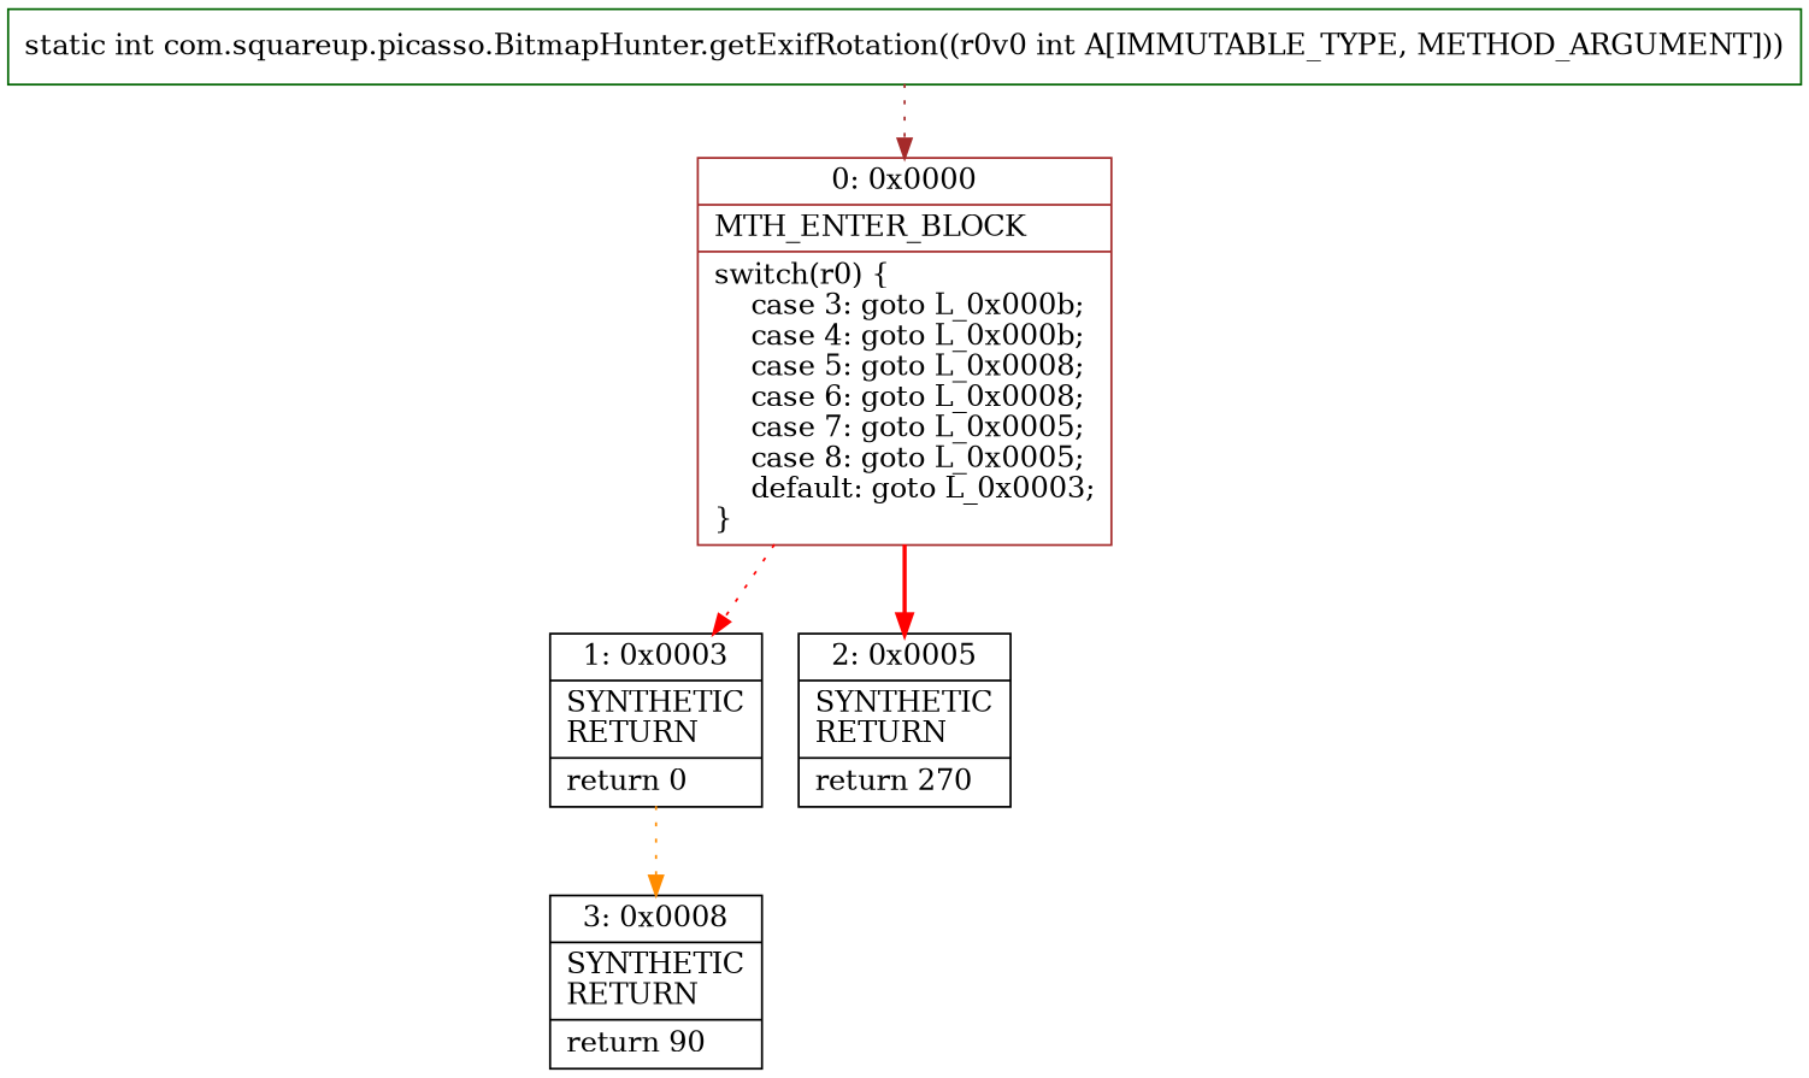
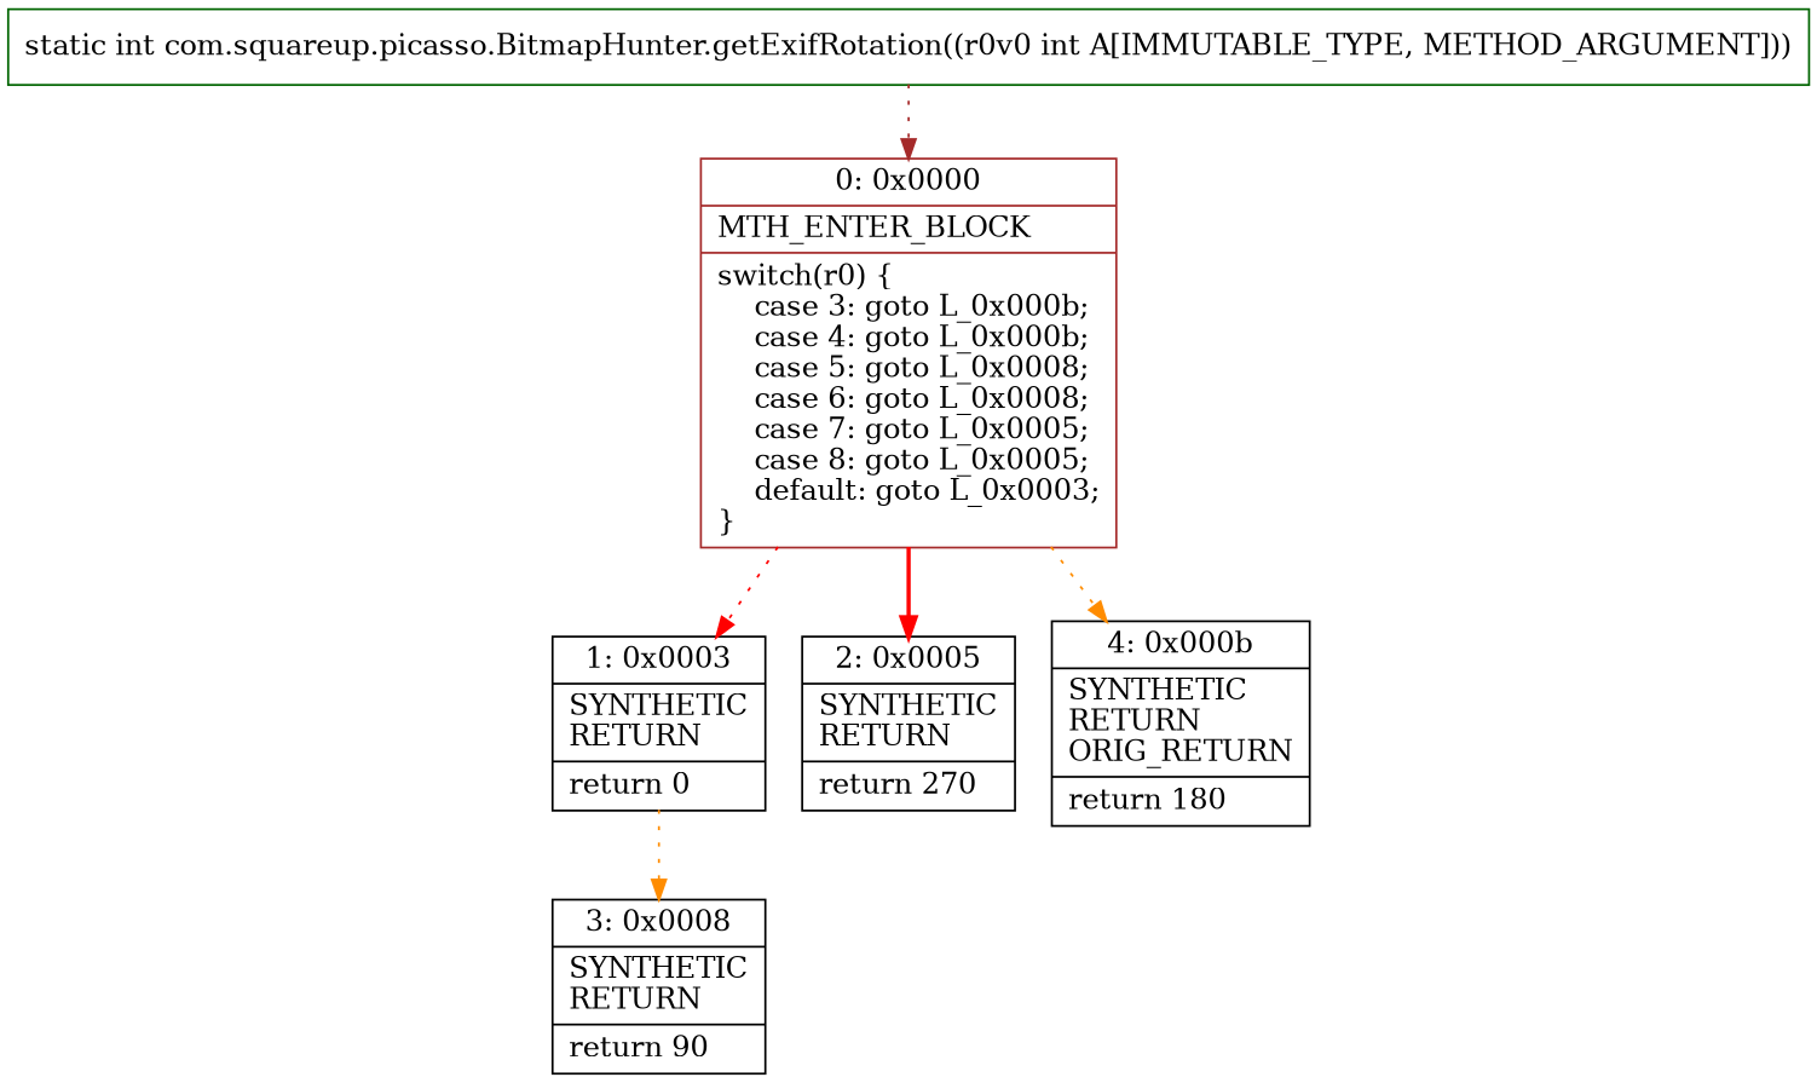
  digraph {
    node [color=black shape=record]
    edge [color=red style=dotted]
    n1 [color=brown label="{0\:\ 0x0000|MTH_ENTER_BLOCK\l|switch(r0) \{\l    case 3: goto L_0x000b;\l    case 4: goto L_0x000b;\l    case 5: goto L_0x0008;\l    case 6: goto L_0x0008;\l    case 7: goto L_0x0005;\l    case 8: goto L_0x0005;\l    default: goto L_0x0003;\l\}\l}"]
    n2 [label="{1\:\ 0x0003|SYNTHETIC\lRETURN\l|return 0\l}"]
    n3 [label="{2\:\ 0x0005|SYNTHETIC\lRETURN\l|return 270\l}"]
+   n4 [label="{4\:\ 0x000b|SYNTHETIC\lRETURN\lORIG_RETURN\l|return 180\l}"]
    n5 [label="{3\:\ 0x0008|SYNTHETIC\lRETURN\l|return 90\l}"]
    n6 [color=darkgreen label="{static int com.squareup.picasso.BitmapHunter.getExifRotation((r0v0 int A[IMMUTABLE_TYPE, METHOD_ARGUMENT])) }"]
    n1 -> n2
    n1 -> n3 [style=bold]
+   n1 -> n4 [color=darkorange]
    n2 -> n5 [color=darkorange]
    n6 -> n1 [color=brown]
  }
